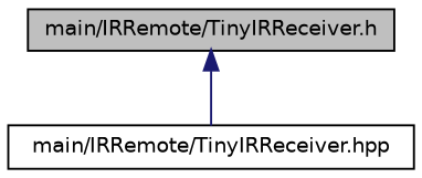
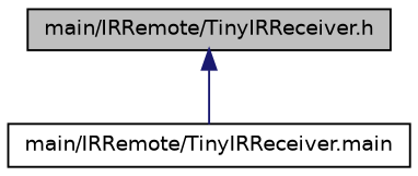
  digraph {
    node [color=black fontname=Helvetica fontsize=10 shape=record style=filled]
    n1 [fillcolor=grey75 fontcolor=black height=0.2 label="main/IRRemote/TinyIRReceiver.h" width=0.4]
-   n2 [fillcolor=white height=0.2 label="main/IRRemote/TinyIRReceiver.hpp" width=0.4]
+   n2 [fillcolor=white height=0.2 label="main/IRRemote/TinyIRReceiver.main" width=0.4]
    n1 -> n2 [color=midnightblue dir=back fontname=Helvetica fontsize=10 labelfontname=Helvetica labelfontsize=10 style=solid]
  }
